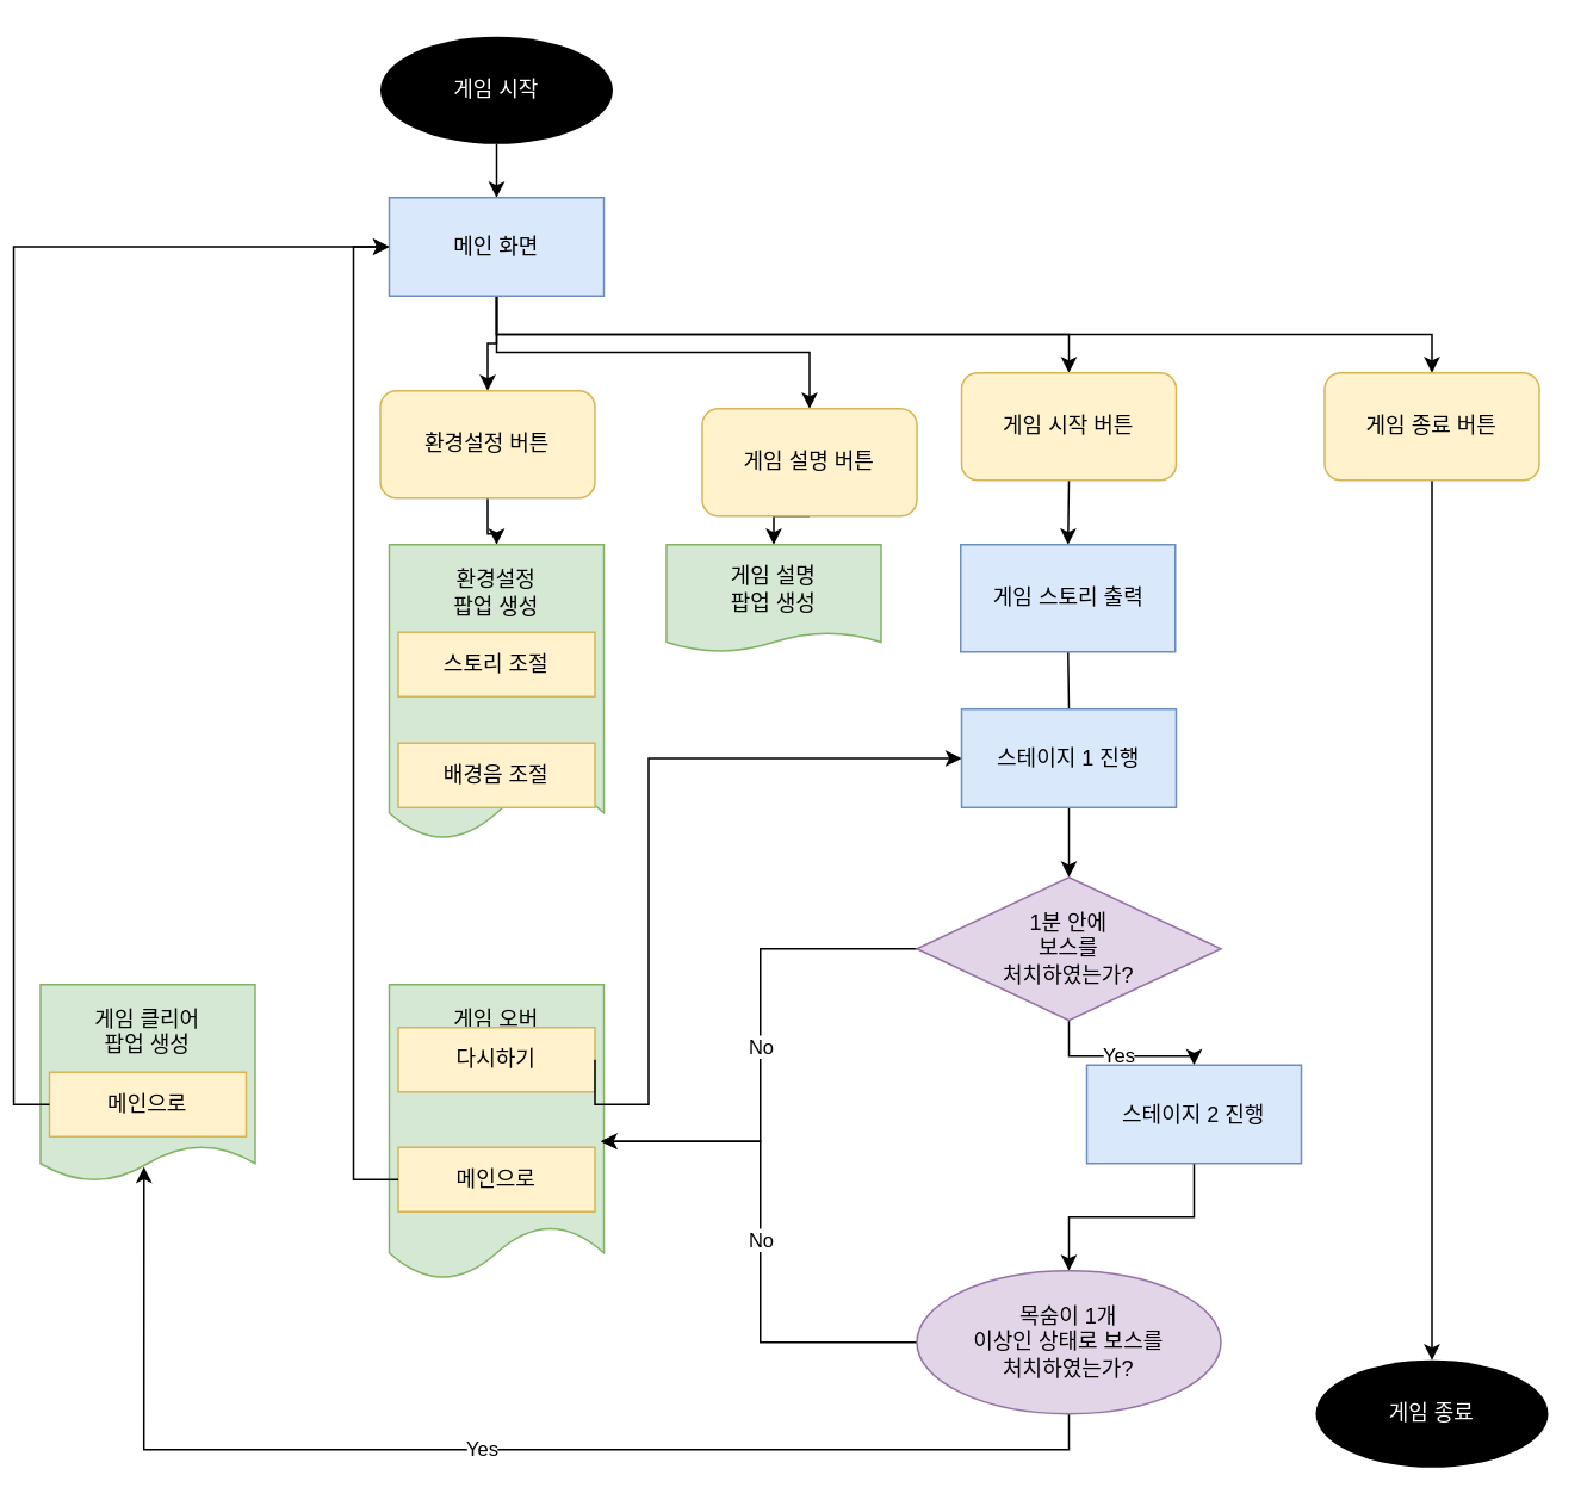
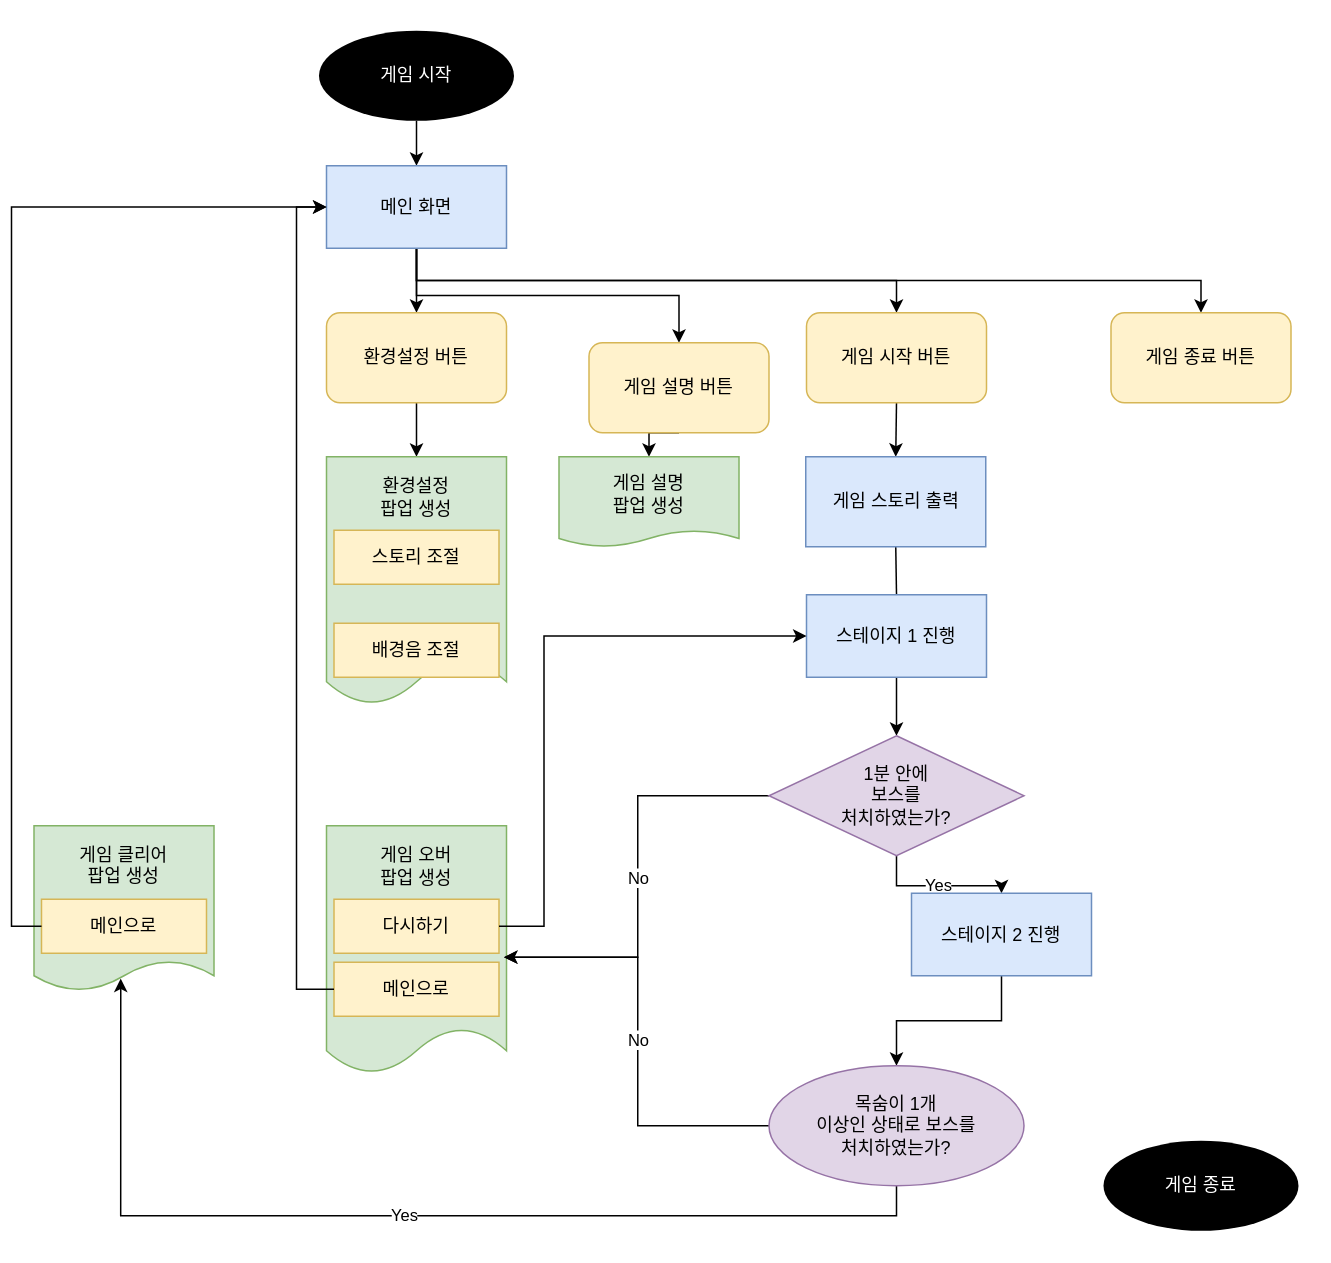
  <mxCell id="0" />
  <mxCell id="1" parent="0" />
  <mxCell id="2" style="edgeStyle=orthogonalEdgeStyle;rounded=0;orthogonalLoop=1;jettySize=auto;html=1;exitX=0.5;exitY=1;exitDx=0;exitDy=0;entryX=0.5;entryY=0;entryDx=0;entryDy=0;" edge="1" parent="1" source="3" target="8"><mxGeometry relative="1" as="geometry" /></mxCell>
  <mxCell id="3" value="게임 시작" style="ellipse;whiteSpace=wrap;html=1;fillColor=#000000;fontColor=#FFFFFF;strokeColor=none;" parent="1" vertex="1"><mxGeometry x="210" y="20" width="130" height="60" as="geometry" /></mxCell>
  <mxCell id="4" style="edgeStyle=orthogonalEdgeStyle;rounded=0;orthogonalLoop=1;jettySize=auto;html=1;exitX=0.5;exitY=1;exitDx=0;exitDy=0;entryX=0.5;entryY=0;entryDx=0;entryDy=0;" edge="1" parent="1" source="8" target="10"><mxGeometry relative="1" as="geometry" /></mxCell>
  <mxCell id="5" style="edgeStyle=orthogonalEdgeStyle;rounded=0;orthogonalLoop=1;jettySize=auto;html=1;exitX=0.5;exitY=1;exitDx=0;exitDy=0;" edge="1" parent="1" source="8" target="16"><mxGeometry relative="1" as="geometry" /></mxCell>
  <mxCell id="6" style="edgeStyle=orthogonalEdgeStyle;rounded=0;orthogonalLoop=1;jettySize=auto;html=1;exitX=0.5;exitY=1;exitDx=0;exitDy=0;" edge="1" parent="1" source="8" target="18"><mxGeometry relative="1" as="geometry" /></mxCell>
  <mxCell id="7" style="edgeStyle=orthogonalEdgeStyle;rounded=0;orthogonalLoop=1;jettySize=auto;html=1;exitX=0.5;exitY=1;exitDx=0;exitDy=0;entryX=0.5;entryY=0;entryDx=0;entryDy=0;" edge="1" parent="1" source="8" target="40"><mxGeometry relative="1" as="geometry" /></mxCell>
  <mxCell id="8" value="메인 화면" style="whiteSpace=wrap;html=1;fillColor=#dae8fc;strokeColor=#6c8ebf;" parent="1" vertex="1"><mxGeometry x="215" y="110" width="120" height="55" as="geometry" /></mxCell>
  <mxCell id="9" style="edgeStyle=orthogonalEdgeStyle;rounded=0;orthogonalLoop=1;jettySize=auto;html=1;exitX=0.5;exitY=1;exitDx=0;exitDy=0;" edge="1" parent="1" source="10" target="12"><mxGeometry relative="1" as="geometry" /></mxCell>
- <mxCell id="10" value="환경설정 버튼" style="rounded=1;whiteSpace=wrap;html=1;fillColor=#fff2cc;strokeColor=#d6b656;" vertex="1" parent="1"><mxGeometry x="210" y="218" width="120" height="60" as="geometry" /></mxCell>
+ <mxCell id="10" value="환경설정 버튼" style="rounded=1;whiteSpace=wrap;html=1;fillColor=#fff2cc;strokeColor=#d6b656;" vertex="1" parent="1"><mxGeometry x="215" y="208" width="120" height="60" as="geometry" /></mxCell>
  <mxCell id="11" value="" style="group" vertex="1" connectable="0" parent="1"><mxGeometry x="215" y="304" width="120" height="165" as="geometry" /></mxCell>
  <mxCell id="12" value="환경설정&lt;br&gt;팝업 생성&lt;br&gt;&lt;br&gt;&lt;br&gt;&lt;br&gt;&lt;br&gt;&lt;br&gt;" style="shape=document;whiteSpace=wrap;html=1;boundedLbl=1;fillColor=#d5e8d4;strokeColor=#82b366;size=0.182;spacingTop=-9;" vertex="1" parent="11"><mxGeometry width="120" height="165" as="geometry" /></mxCell>
  <mxCell id="13" value="스토리 조절" style="rounded=0;whiteSpace=wrap;html=1;fillColor=#fff2cc;strokeColor=#d6b656;" vertex="1" parent="11"><mxGeometry x="5" y="49" width="110" height="36" as="geometry" /></mxCell>
  <mxCell id="14" value="배경음 조절" style="rounded=0;whiteSpace=wrap;html=1;fillColor=#fff2cc;strokeColor=#d6b656;" vertex="1" parent="11"><mxGeometry x="5" y="111" width="110" height="36" as="geometry" /></mxCell>
  <mxCell id="15" style="edgeStyle=orthogonalEdgeStyle;rounded=0;orthogonalLoop=1;jettySize=auto;html=1;exitX=0.5;exitY=1;exitDx=0;exitDy=0;entryX=0.5;entryY=0;entryDx=0;entryDy=0;" edge="1" parent="1" source="16" target="23"><mxGeometry relative="1" as="geometry" /></mxCell>
  <mxCell id="16" value="게임 설명 버튼" style="rounded=1;whiteSpace=wrap;html=1;fillColor=#fff2cc;strokeColor=#d6b656;" vertex="1" parent="1"><mxGeometry x="390" y="228" width="120" height="60" as="geometry" /></mxCell>
  <mxCell id="17" style="edgeStyle=orthogonalEdgeStyle;rounded=0;orthogonalLoop=1;jettySize=auto;html=1;exitX=0.5;exitY=1;exitDx=0;exitDy=0;entryX=0.5;entryY=0;entryDx=0;entryDy=0;" edge="1" parent="1" source="18" target="25"><mxGeometry relative="1" as="geometry" /></mxCell>
  <mxCell id="18" value="게임 시작 버튼" style="rounded=1;whiteSpace=wrap;html=1;fillColor=#fff2cc;strokeColor=#d6b656;" vertex="1" parent="1"><mxGeometry x="535" y="208" width="120" height="60" as="geometry" /></mxCell>
  <mxCell id="19" value="" style="group;spacingTop=-3;" vertex="1" connectable="0" parent="1"><mxGeometry x="215" y="550" width="120" height="165" as="geometry" /></mxCell>
  <mxCell id="20" value="게임 오버&lt;br&gt;팝업 생성&lt;br&gt;&lt;br&gt;&lt;br&gt;&lt;br&gt;&lt;br&gt;&lt;br&gt;" style="shape=document;whiteSpace=wrap;html=1;boundedLbl=1;fillColor=#d5e8d4;strokeColor=#82b366;size=0.182;spacingTop=-9;" vertex="1" parent="19"><mxGeometry width="120" height="165" as="geometry" /></mxCell>
- <mxCell id="21" value="다시하기" style="rounded=0;whiteSpace=wrap;html=1;fillColor=#fff2cc;strokeColor=#d6b656;" vertex="1" parent="19"><mxGeometry x="5" y="24" width="110" height="36" as="geometry" /></mxCell>
+ <mxCell id="21" value="다시하기" style="rounded=0;whiteSpace=wrap;html=1;fillColor=#fff2cc;strokeColor=#d6b656;" vertex="1" parent="19"><mxGeometry x="5" y="49" width="110" height="36" as="geometry" /></mxCell>
  <mxCell id="22" value="메인으로" style="rounded=0;whiteSpace=wrap;html=1;fillColor=#fff2cc;strokeColor=#d6b656;" vertex="1" parent="19"><mxGeometry x="5" y="91" width="110" height="36" as="geometry" /></mxCell>
  <mxCell id="23" value="게임 설명&lt;br&gt;팝업 생성" style="shape=document;whiteSpace=wrap;html=1;boundedLbl=1;fillColor=#d5e8d4;strokeColor=#82b366;size=0.182;spacingTop=0;" vertex="1" parent="1"><mxGeometry x="370" y="304" width="120" height="60" as="geometry" /></mxCell>
  <mxCell id="24" style="edgeStyle=orthogonalEdgeStyle;rounded=0;orthogonalLoop=1;jettySize=auto;html=1;exitX=0.5;exitY=1;exitDx=0;exitDy=0;entryX=0.5;entryY=0;entryDx=0;entryDy=0;endArrow=none;" edge="1" parent="1" source="25" target="27"><mxGeometry relative="1" as="geometry" /></mxCell>
  <mxCell id="25" value="게임 스토리 출력" style="whiteSpace=wrap;html=1;fillColor=#dae8fc;strokeColor=#6c8ebf;" vertex="1" parent="1"><mxGeometry x="534.5" y="304" width="120" height="60" as="geometry" /></mxCell>
  <mxCell id="26" style="edgeStyle=orthogonalEdgeStyle;rounded=0;orthogonalLoop=1;jettySize=auto;html=1;exitX=0.5;exitY=1;exitDx=0;exitDy=0;entryX=0.5;entryY=0;entryDx=0;entryDy=0;" edge="1" parent="1" source="27" target="30"><mxGeometry relative="1" as="geometry" /></mxCell>
  <mxCell id="27" value="스테이지 1 진행" style="whiteSpace=wrap;html=1;fillColor=#dae8fc;strokeColor=#6c8ebf;" vertex="1" parent="1"><mxGeometry x="535" y="396" width="120" height="55" as="geometry" /></mxCell>
  <mxCell id="28" value="Yes" style="edgeStyle=orthogonalEdgeStyle;rounded=0;orthogonalLoop=1;jettySize=auto;html=1;exitX=0.5;exitY=1;exitDx=0;exitDy=0;" edge="1" parent="1" source="30" target="32"><mxGeometry relative="1" as="geometry" /></mxCell>
  <mxCell id="29" value="No" style="edgeStyle=orthogonalEdgeStyle;rounded=0;orthogonalLoop=1;jettySize=auto;html=1;exitX=0;exitY=0.5;exitDx=0;exitDy=0;entryX=0.986;entryY=0.531;entryDx=0;entryDy=0;entryPerimeter=0;" edge="1" parent="1" source="30" target="20"><mxGeometry relative="1" as="geometry" /></mxCell>
  <mxCell id="30" value="1분 안에&lt;br&gt;보스를&lt;br&gt;처치하였는가?" style="rhombus;whiteSpace=wrap;html=1;fillColor=#e1d5e7;strokeColor=#9673a6;" vertex="1" parent="1"><mxGeometry x="510" y="490" width="170" height="80" as="geometry" /></mxCell>
  <mxCell id="31" style="edgeStyle=orthogonalEdgeStyle;rounded=0;orthogonalLoop=1;jettySize=auto;html=1;exitX=0.5;exitY=1;exitDx=0;exitDy=0;entryX=0.5;entryY=0;entryDx=0;entryDy=0;" edge="1" parent="1" source="32" target="35"><mxGeometry relative="1" as="geometry" /></mxCell>
  <mxCell id="32" value="스테이지 2 진행" style="whiteSpace=wrap;html=1;fillColor=#dae8fc;strokeColor=#6c8ebf;" vertex="1" parent="1"><mxGeometry x="605" y="595" width="120" height="55" as="geometry" /></mxCell>
  <mxCell id="33" value="No" style="edgeStyle=orthogonalEdgeStyle;rounded=0;orthogonalLoop=1;jettySize=auto;html=1;exitX=0;exitY=0.5;exitDx=0;exitDy=0;entryX=0.986;entryY=0.531;entryDx=0;entryDy=0;entryPerimeter=0;" edge="1" parent="1" source="35" target="20"><mxGeometry relative="1" as="geometry" /></mxCell>
  <mxCell id="34" value="Yes" style="edgeStyle=orthogonalEdgeStyle;rounded=0;orthogonalLoop=1;jettySize=auto;html=1;entryX=0.482;entryY=0.926;entryDx=0;entryDy=0;entryPerimeter=0;exitX=0.5;exitY=1;exitDx=0;exitDy=0;" edge="1" parent="1" source="35" target="37"><mxGeometry relative="1" as="geometry"><mxPoint x="550" y="800" as="sourcePoint" /></mxGeometry></mxCell>
  <mxCell id="35" value="목숨이 1개&lt;br&gt;이상인 상태로 보스를&lt;br&gt;처치하였는가?" style="ellipse;whiteSpace=wrap;html=1;fillColor=#e1d5e7;strokeColor=#9673a6;fontSize=12;" vertex="1" parent="1"><mxGeometry x="510" y="710" width="170" height="80" as="geometry" /></mxCell>
  <mxCell id="36" value="" style="group" vertex="1" connectable="0" parent="1"><mxGeometry x="20" y="550" width="120" height="110" as="geometry" /></mxCell>
  <mxCell id="37" value="게임 클리어&lt;br&gt;팝업 생성&lt;br&gt;&lt;br&gt;&lt;br&gt;" style="shape=document;whiteSpace=wrap;html=1;boundedLbl=1;fillColor=#d5e8d4;strokeColor=#82b366;size=0.182;spacingTop=-9;" vertex="1" parent="36"><mxGeometry width="120" height="110" as="geometry" /></mxCell>
  <mxCell id="38" value="메인으로" style="rounded=0;whiteSpace=wrap;html=1;fillColor=#fff2cc;strokeColor=#d6b656;" vertex="1" parent="36"><mxGeometry x="5" y="49" width="110" height="36" as="geometry" /></mxCell>
- <mxCell id="39" style="edgeStyle=orthogonalEdgeStyle;rounded=0;orthogonalLoop=1;jettySize=auto;html=1;exitX=0.5;exitY=1;exitDx=0;exitDy=0;" edge="1" parent="1" source="40" target="41"><mxGeometry relative="1" as="geometry" /></mxCell>
  <mxCell id="40" value="게임 종료 버튼" style="rounded=1;whiteSpace=wrap;html=1;fillColor=#fff2cc;strokeColor=#d6b656;" vertex="1" parent="1"><mxGeometry x="738" y="208" width="120" height="60" as="geometry" /></mxCell>
  <mxCell id="41" value="게임 종료" style="ellipse;whiteSpace=wrap;html=1;fillColor=#000000;fontColor=#FFFFFF;strokeColor=none;" vertex="1" parent="1"><mxGeometry x="733" y="760" width="130" height="60" as="geometry" /></mxCell>
  <mxCell id="42" style="edgeStyle=orthogonalEdgeStyle;rounded=0;orthogonalLoop=1;jettySize=auto;html=1;exitX=1;exitY=0.5;exitDx=0;exitDy=0;entryX=0;entryY=0.5;entryDx=0;entryDy=0;" edge="1" parent="1" source="21" target="27"><mxGeometry relative="1" as="geometry"><Array as="points"><mxPoint x="360" y="617" /><mxPoint x="360" y="423" /></Array></mxGeometry></mxCell>
  <mxCell id="43" style="edgeStyle=orthogonalEdgeStyle;rounded=0;orthogonalLoop=1;jettySize=auto;html=1;exitX=0;exitY=0.5;exitDx=0;exitDy=0;entryX=0;entryY=0.5;entryDx=0;entryDy=0;" edge="1" parent="1" source="22" target="8"><mxGeometry relative="1" as="geometry" /></mxCell>
  <mxCell id="44" style="edgeStyle=orthogonalEdgeStyle;rounded=0;orthogonalLoop=1;jettySize=auto;html=1;exitX=0;exitY=0.5;exitDx=0;exitDy=0;entryX=0;entryY=0.5;entryDx=0;entryDy=0;" edge="1" parent="1" source="38" target="8"><mxGeometry relative="1" as="geometry" /></mxCell>
